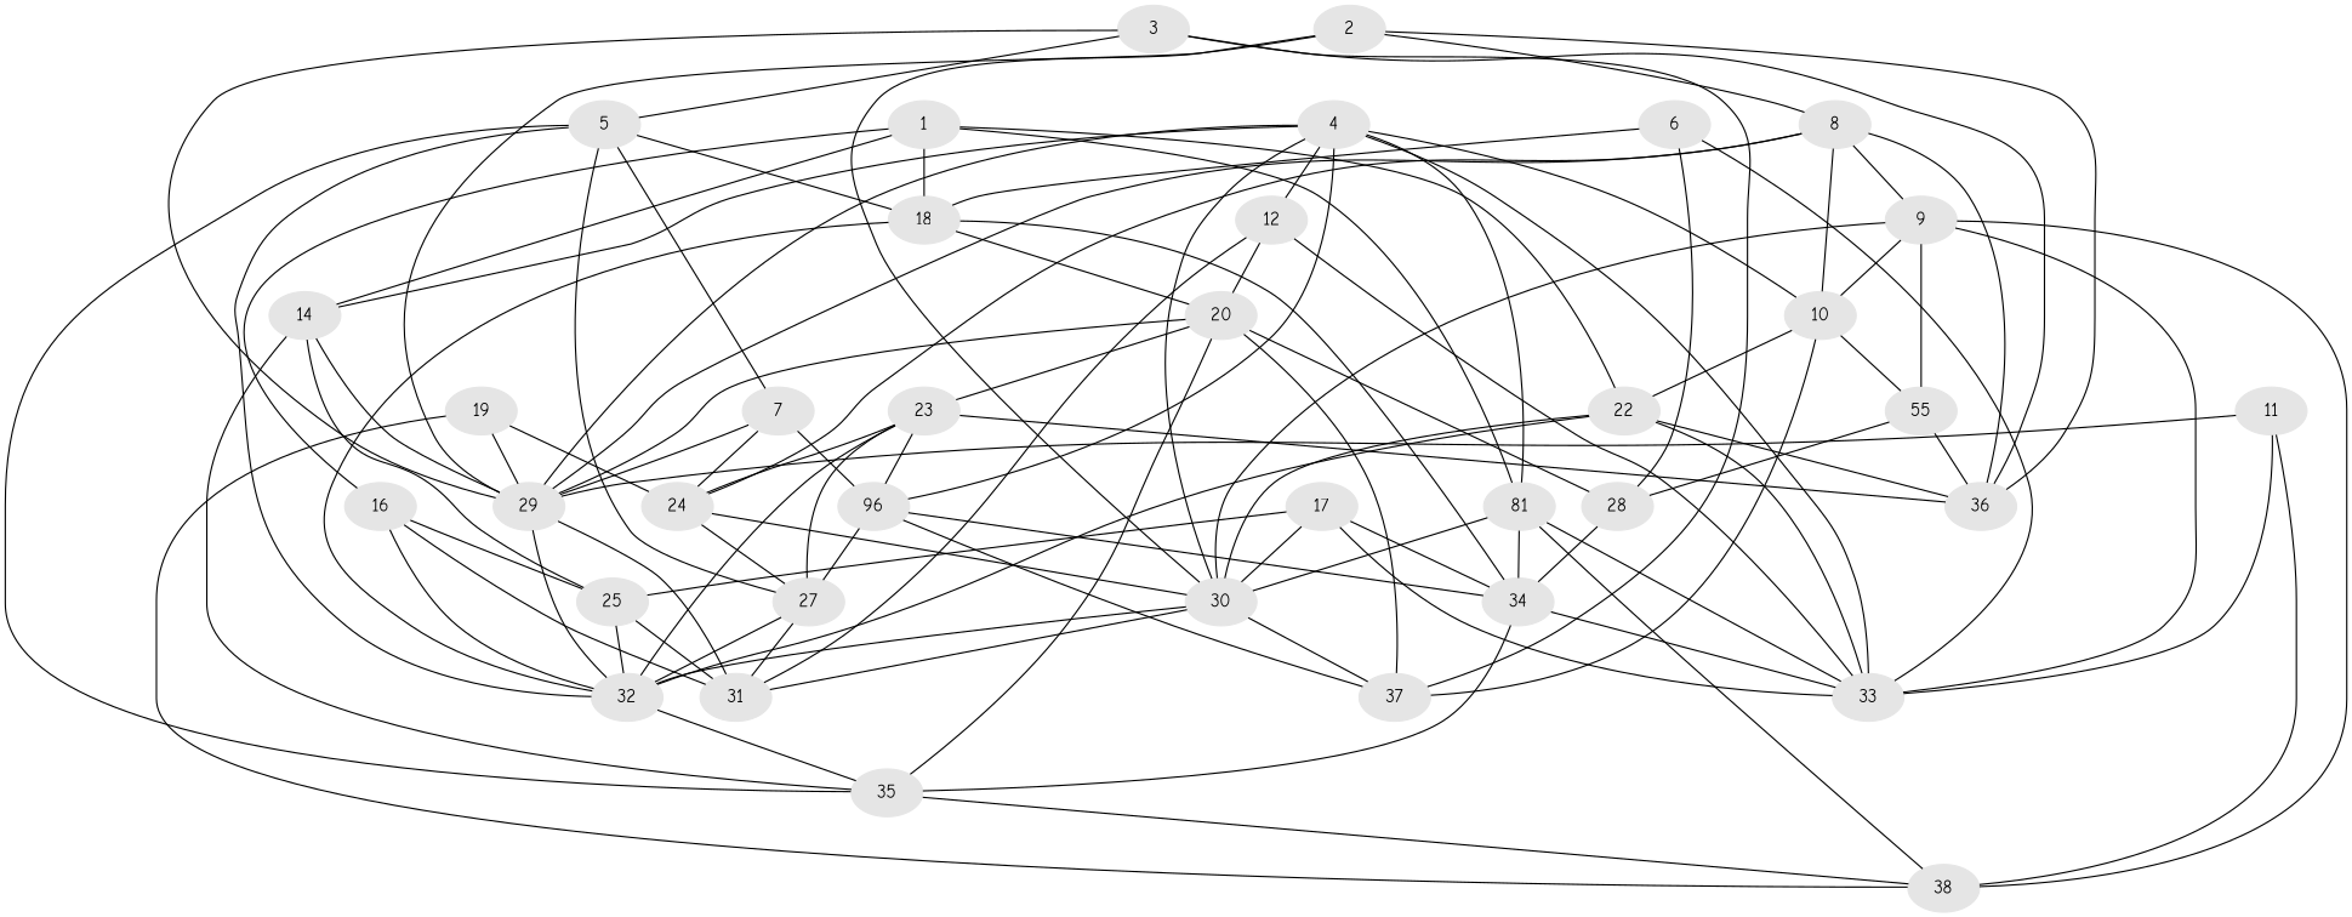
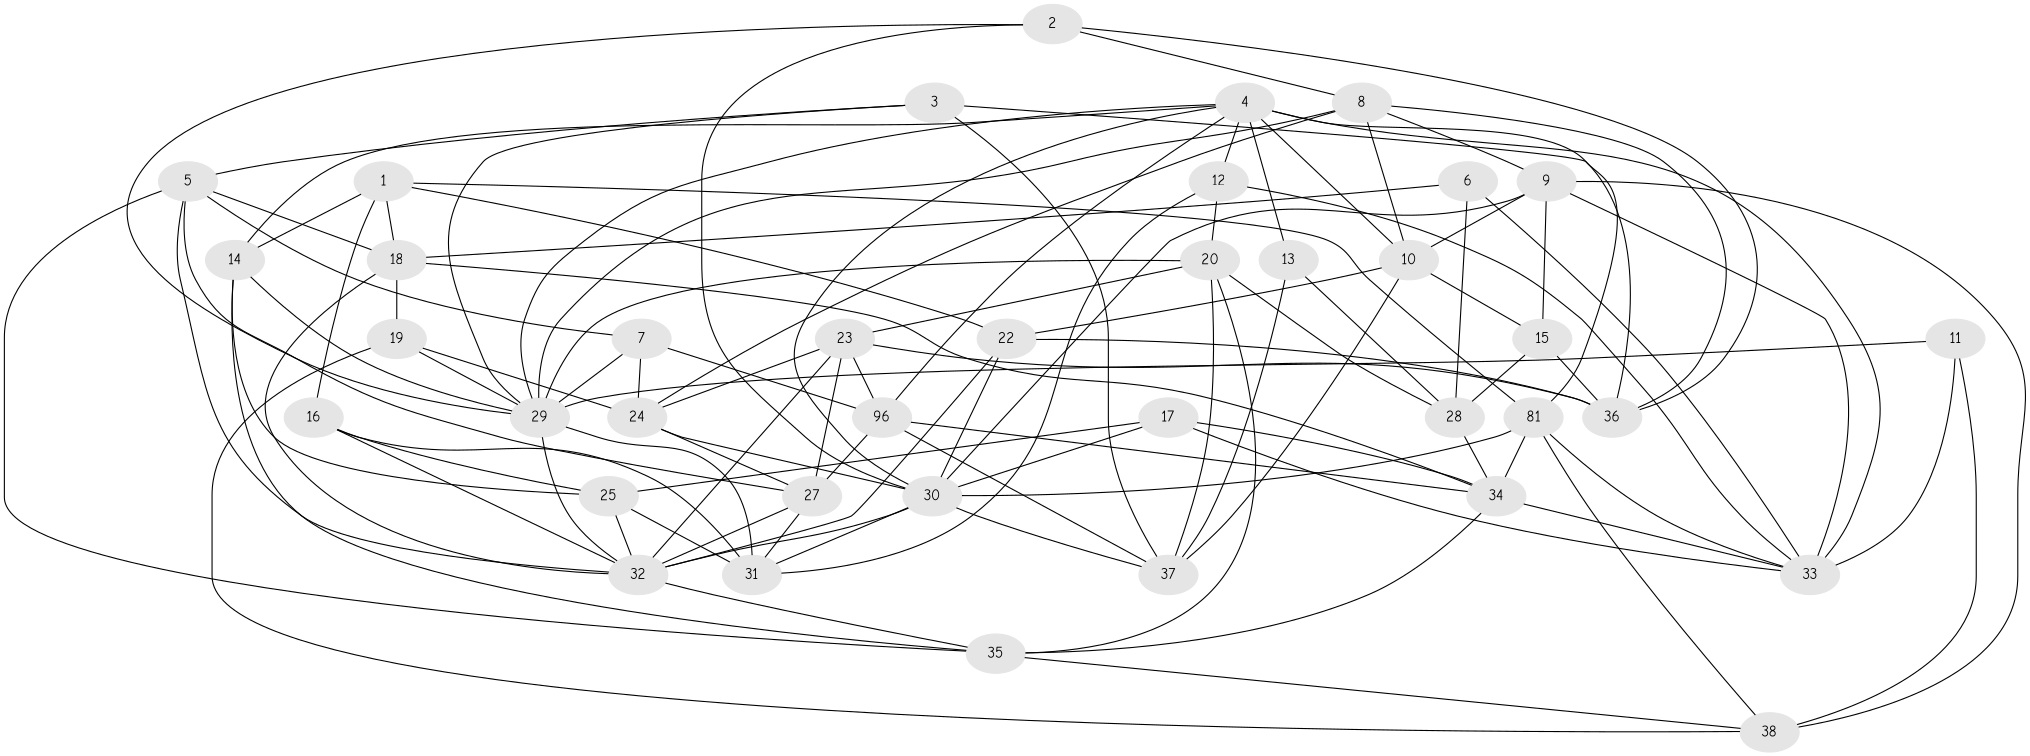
  graph {
    fontname="Comic Neue"
    node [color=gray90 fontname="Comic Neue" style=filled]
    edge [fontname="Comic Neue" weight=1.0]
    1
    14
    16
    18
    n5 [label=81]
    22
    29
    35
    25
    32
    31
    34
    19
    30
    33
    38
    36
    2
    8
    10
    24
    9
    37
    3
    5
    7
    27
    4
    12
+   13
    n31 [label=96]
-   15 [label=55]
+   15
    20
    28
    6
    11
    23
    17
    1 -- 14 [weight=2.0]
    1 -- 16
    1 -- 18
    1 -- n5
    1 -- 22
    14 -- 29
    14 -- 35
    14 -- 25
    16 -- 25
    16 -- 32
    16 -- 31
    18 -- 32
    18 -- 34
-   18 -- 20
+   18 -- 19
    n5 -- 34
    n5 -- 30
    n5 -- 33
    n5 -- 38
    22 -- 32
    22 -- 30
-   22 -- 33
    22 -- 36
    29 -- 32
    29 -- 31
    35 -- 38
    25 -- 32
    25 -- 31 [weight=2.0]
    32 -- 35
    34 -- 35
    34 -- 33
    19 -- 29
    19 -- 38
    19 -- 24
    30 -- 32
    30 -- 31
    30 -- 37
    2 -- 29
    2 -- 30
    2 -- 36
    2 -- 8
    8 -- 29
    8 -- 36
    8 -- 10
    8 -- 24
    8 -- 9
    10 -- 22
    10 -- 37
    10 -- 15
    24 -- 30
    24 -- 27
    9 -- 30
    9 -- 33
    9 -- 38
    9 -- 10
    9 -- 15
    3 -- 29
    3 -- 36
    3 -- 37
    3 -- 5
    5 -- 18
    5 -- 35
    5 -- 32
    5 -- 7
    5 -- 27
    7 -- 29
    7 -- 24
    7 -- n31
    27 -- 32
    27 -- 31
    4 -- 14
    4 -- n5
    4 -- 29
    4 -- 30
    4 -- 33
    4 -- 10
    4 -- 12
+   4 -- 13 [weight=2.0]
    4 -- n31
    12 -- 31
    12 -- 33
    12 -- 20
+   13 -- 37
+   13 -- 28
    n31 -- 34
    n31 -- 37
    n31 -- 27
    15 -- 36
    15 -- 28
    20 -- 29
    20 -- 35
    20 -- 37
    20 -- 28
    20 -- 23
    28 -- 34
    6 -- 18
    6 -- 33 [weight=2.0]
    6 -- 28
    11 -- 29
    11 -- 33
    11 -- 38 [weight=2.0]
    23 -- 32
    23 -- 36
    23 -- 24
    23 -- 27
    23 -- n31
    17 -- 25
    17 -- 34
    17 -- 30
    17 -- 33
  }
